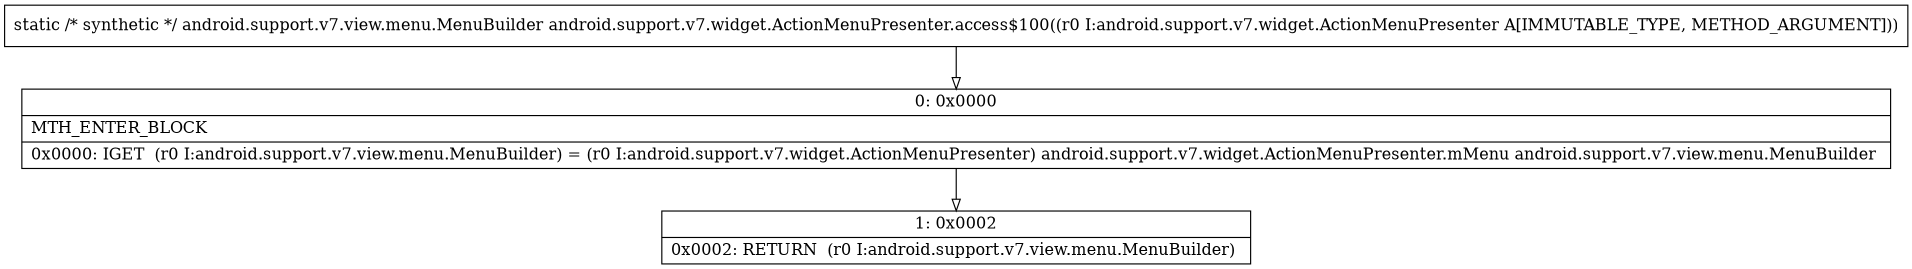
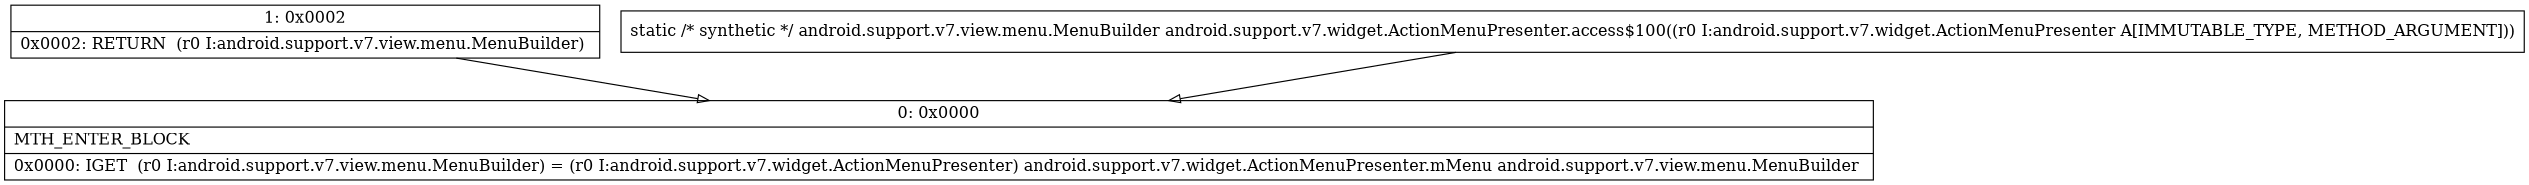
  digraph {
    node [shape=record]
    edge [arrowhead=onormal]
    n1 [label="{0\:\ 0x0000|MTH_ENTER_BLOCK\l|0x0000: IGET  (r0 I:android.support.v7.view.menu.MenuBuilder) = (r0 I:android.support.v7.widget.ActionMenuPresenter) android.support.v7.widget.ActionMenuPresenter.mMenu android.support.v7.view.menu.MenuBuilder \l}"]
    n2 [label="{1\:\ 0x0002|0x0002: RETURN  (r0 I:android.support.v7.view.menu.MenuBuilder) \l}"]
    n3 [label="{static \/* synthetic *\/ android.support.v7.view.menu.MenuBuilder android.support.v7.widget.ActionMenuPresenter.access$100((r0 I:android.support.v7.widget.ActionMenuPresenter A[IMMUTABLE_TYPE, METHOD_ARGUMENT])) }"]
-   n1 -> n2
+   n2 -> n1
    n3 -> n1
  }
